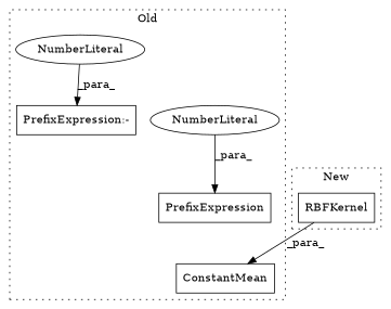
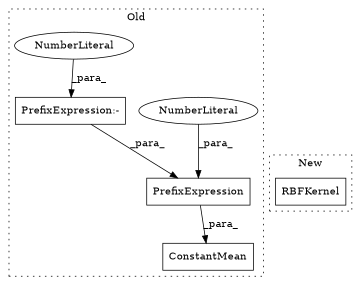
  digraph {
    node [a=32 l=6 shape=box]
    n1 [l="13,1" label=ConstantMean s="1060,1105"]
    n2 [l="17,1" label=PrefixExpression s="1073,1104"]
    n3 [a=34 label=NumberLiteral s=1098 shape=ellipse]
    n4 [a=38 l=1 label="PrefixExpression:-" s=1090]
    n5 [a=34 label=NumberLiteral s=1091 shape=ellipse]
    n6 [l=11 label=RBFKernel s=1482]
    subgraph cluster_1 {
      label=Old
      style=dotted
      n1
      n2
      n3
      n4
      n5
    }
    subgraph cluster_2 {
      label=New
      style=dotted
      n6
    }
-   n6 -> n1 [label=_para_]
+   n2 -> n1 [label=_para_]
    n3 -> n2 [label=_para_]
+   n4 -> n2 [label=_para_]
    n5 -> n4 [label=_para_]
  }
